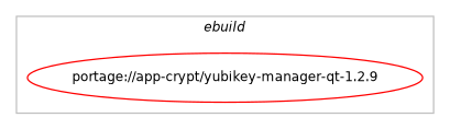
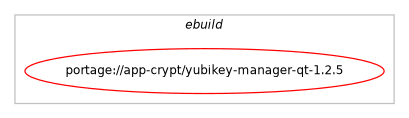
  digraph {
    compound=true
    concentrate=true
    fontname=Helvetica
    fontsize=10
    newrank=true
    rankdir=LR
    ranksep=1.5
-   n1 [color=red fontname=Helvetica fontsize=10 label="portage://app-crypt/yubikey-manager-qt-1.2.9" width=4]
+   n1 [color=red fontname=Helvetica fontsize=10 label="portage://app-crypt/yubikey-manager-qt-1.2.5" width=4]
    subgraph cluster_1 {
      color=gray
      label=<<i>ebuild</i>>
      n1
    }
    subgraph cluster_2 {
      color=gray
      label=<<i>dependencies</i>>
      subgraph cluster_3 {
        color=gray
        fillcolor="#eeeeee"
        label=<<i>compile</i>>
        style=filled
      }
      subgraph cluster_4 {
        color=gray
        fillcolor="#eeeeee"
        label=<<i>compile and run</i>>
        style=filled
      }
      subgraph cluster_5 {
        color=gray
        fillcolor="#eeeeee"
        label=<<i>run</i>>
        style=filled
      }
    }
    subgraph cluster_6 {
      color=gray
      label=<<i>candidates</i>>
      rank=same
    }
  }
